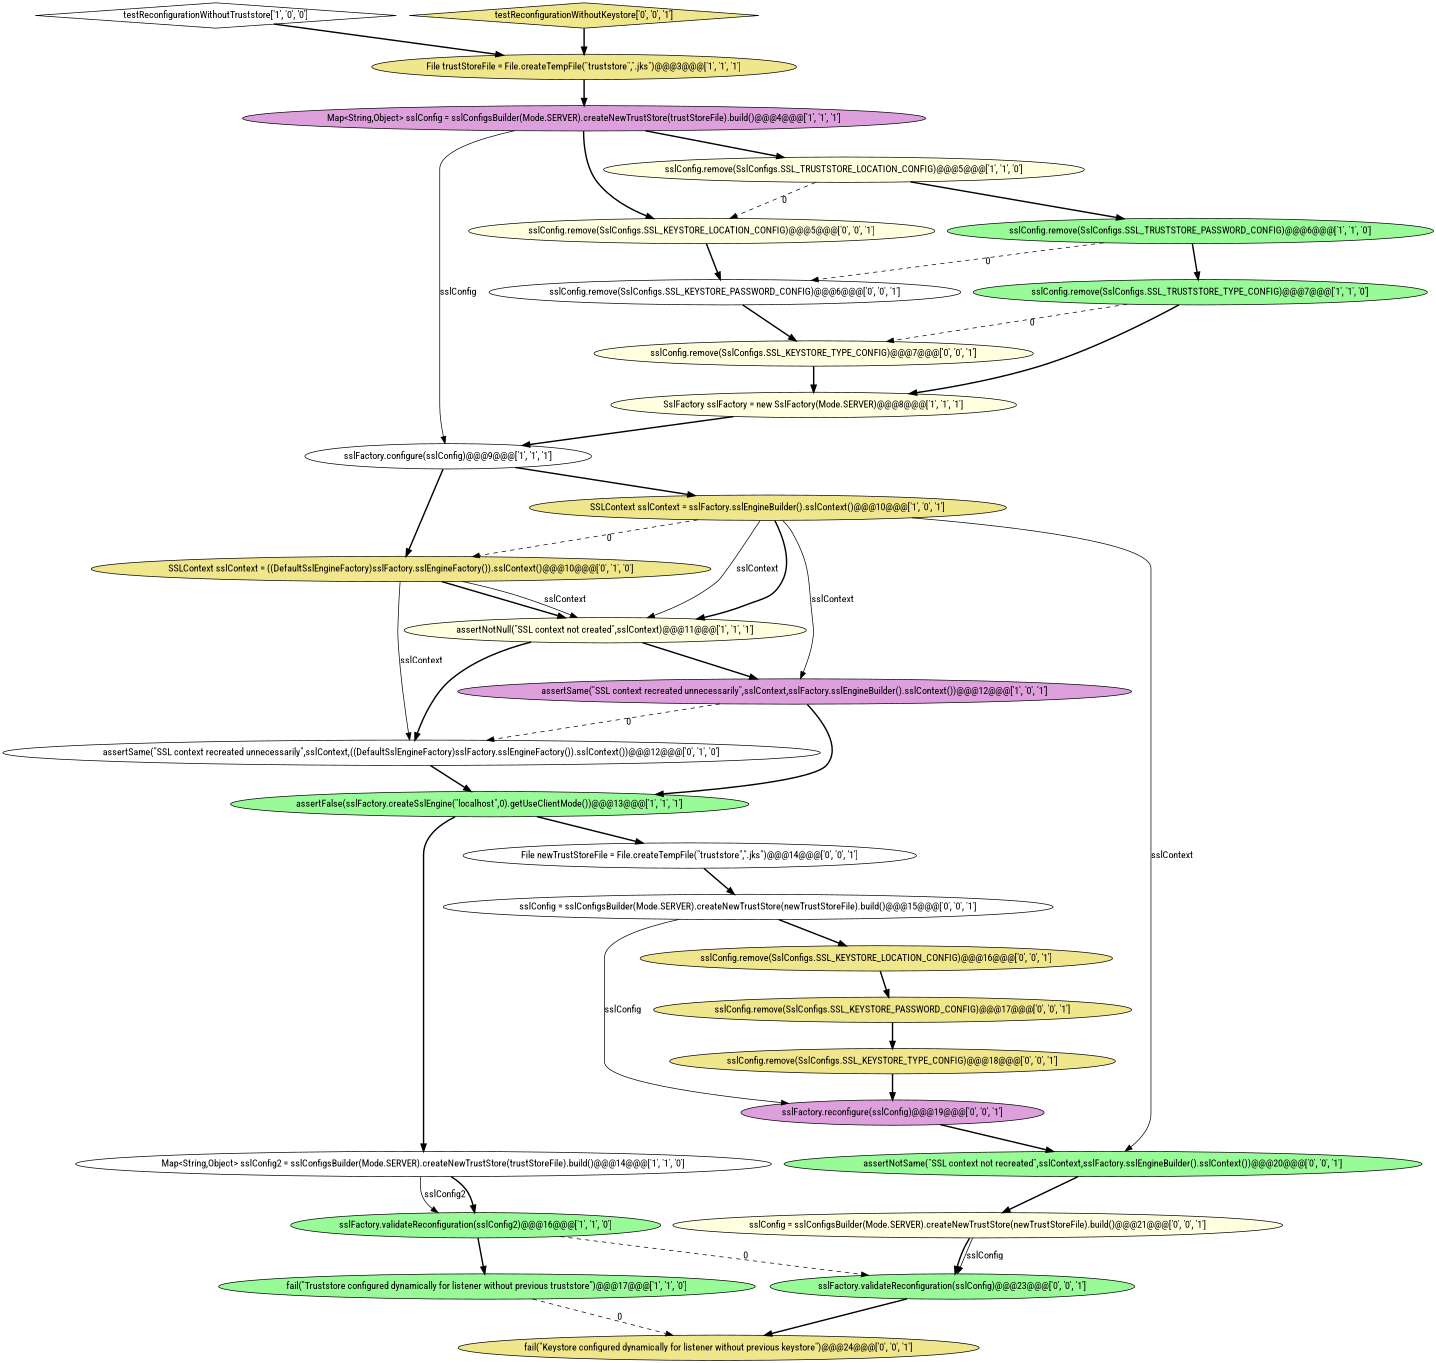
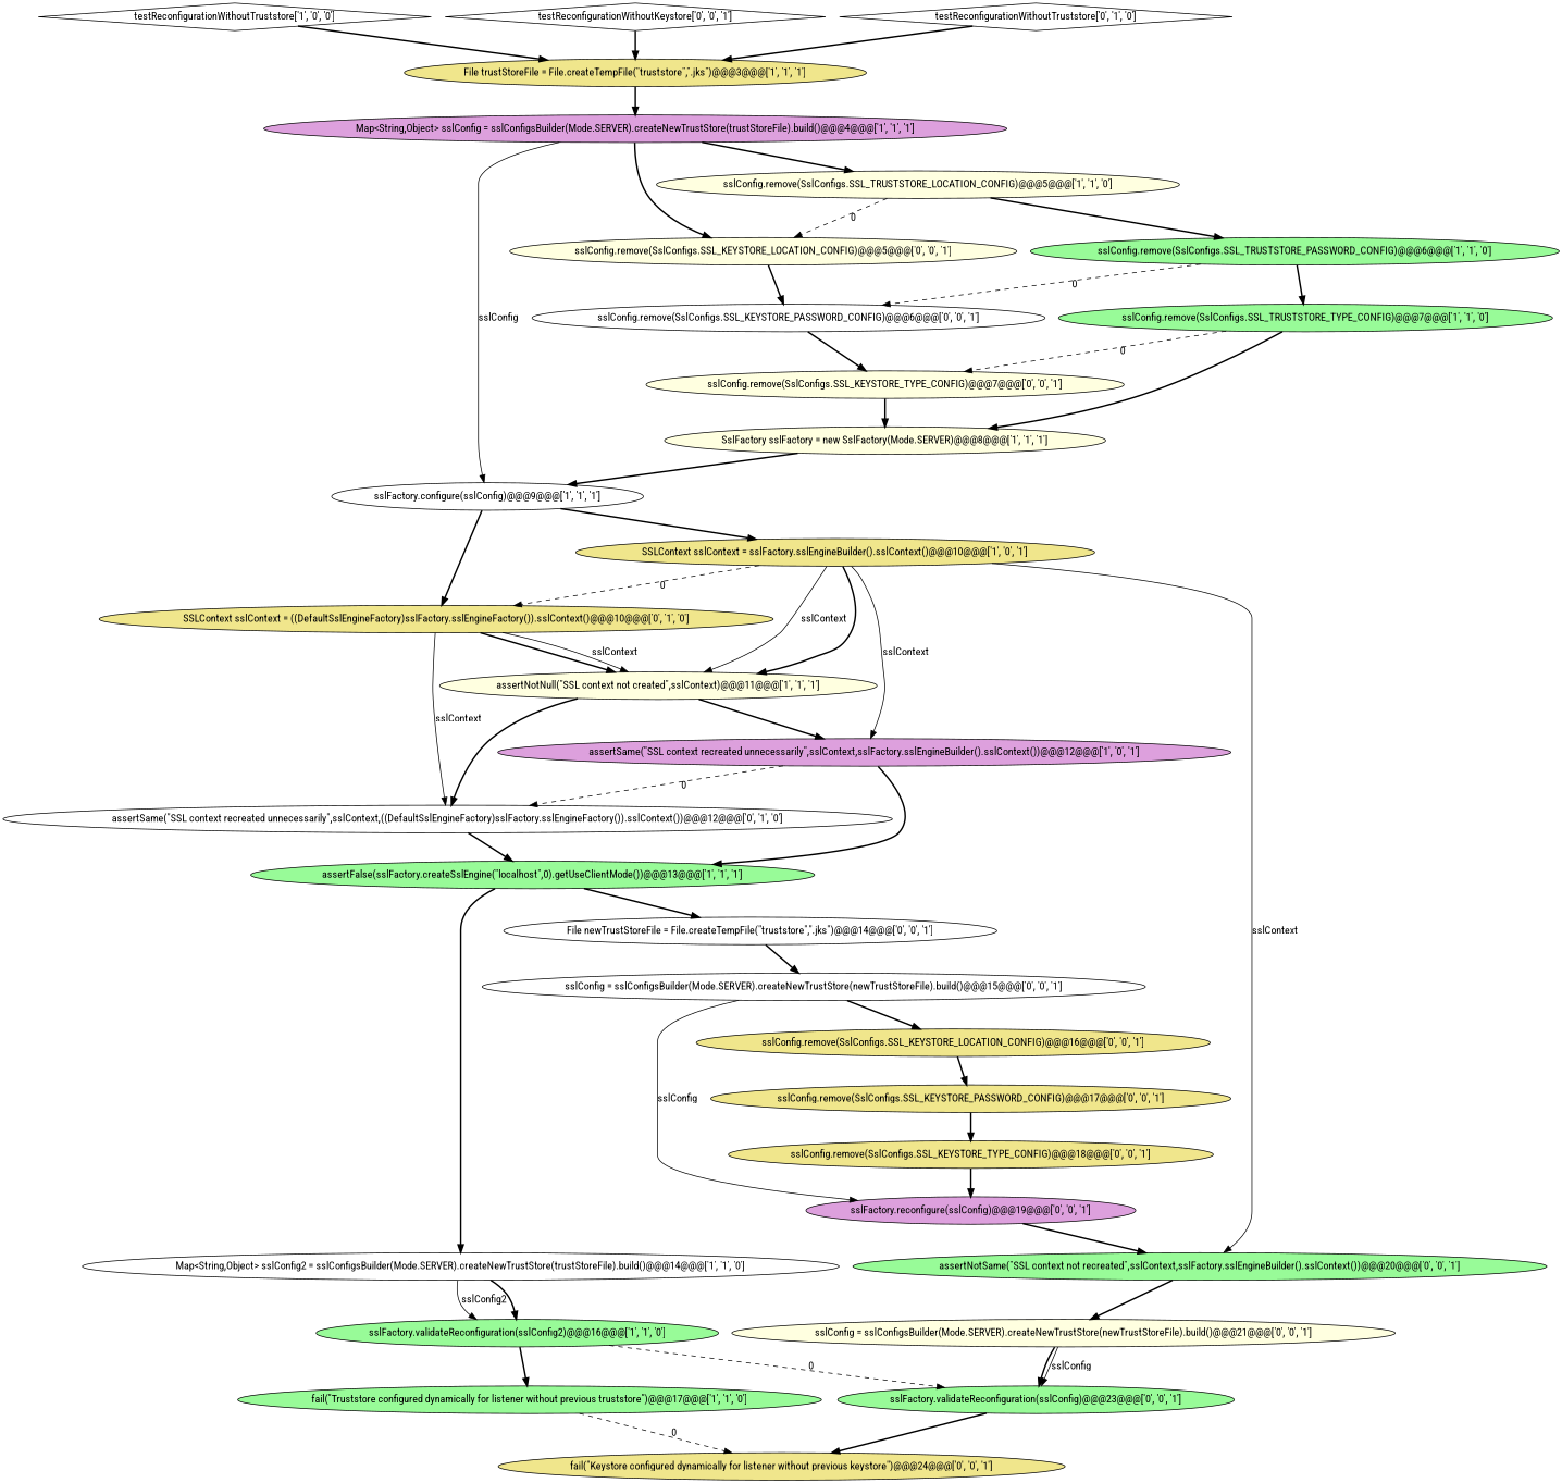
  digraph {
    fontname="Roboto Condensed"
    node [fillcolor=white fontname="Roboto Condensed" shape=ellipse style=filled]
    edge [fontname="Roboto Condensed" style=bold]
    n1 [fillcolor=khaki label="File trustStoreFile = File.createTempFile(\"truststore\",\".jks\")@@@3@@@['1', '1', '1']"]
    n2 [fillcolor=plum label="Map<String,Object> sslConfig = sslConfigsBuilder(Mode.SERVER).createNewTrustStore(trustStoreFile).build()@@@4@@@['1', '1', '1']"]
    n3 [label="sslFactory.configure(sslConfig)@@@9@@@['1', '1', '1']"]
    n4 [fillcolor=lightyellow label="sslConfig.remove(SslConfigs.SSL_KEYSTORE_LOCATION_CONFIG)@@@5@@@['0', '0', '1']"]
    n5 [fillcolor=lightyellow label="sslConfig.remove(SslConfigs.SSL_TRUSTSTORE_LOCATION_CONFIG)@@@5@@@['1', '1', '0']"]
    n6 [fillcolor=plum label="assertSame(\"SSL context recreated unnecessarily\",sslContext,sslFactory.sslEngineBuilder().sslContext())@@@12@@@['1', '0', '1']"]
    n7 [fillcolor=palegreen label="assertFalse(sslFactory.createSslEngine(\"localhost\",0).getUseClientMode())@@@13@@@['1', '1', '1']"]
    n8 [label="assertSame(\"SSL context recreated unnecessarily\",sslContext,((DefaultSslEngineFactory)sslFactory.sslEngineFactory()).sslContext())@@@12@@@['0', '1', '0']"]
    n9 [label="File newTrustStoreFile = File.createTempFile(\"truststore\",\".jks\")@@@14@@@['0', '0', '1']"]
    n10 [label="Map<String,Object> sslConfig2 = sslConfigsBuilder(Mode.SERVER).createNewTrustStore(trustStoreFile).build()@@@14@@@['1', '1', '0']"]
    n11 [label="sslConfig = sslConfigsBuilder(Mode.SERVER).createNewTrustStore(newTrustStoreFile).build()@@@15@@@['0', '0', '1']"]
    n12 [fillcolor=palegreen label="sslFactory.validateReconfiguration(sslConfig2)@@@16@@@['1', '1', '0']"]
    n13 [fillcolor=lightyellow label="sslConfig.remove(SslConfigs.SSL_KEYSTORE_TYPE_CONFIG)@@@7@@@['0', '0', '1']"]
    n14 [fillcolor=lightyellow label="SslFactory sslFactory = new SslFactory(Mode.SERVER)@@@8@@@['1', '1', '1']"]
    n15 [fillcolor=khaki label="sslConfig.remove(SslConfigs.SSL_KEYSTORE_TYPE_CONFIG)@@@18@@@['0', '0', '1']"]
    n16 [fillcolor=plum label="sslFactory.reconfigure(sslConfig)@@@19@@@['0', '0', '1']"]
    n17 [fillcolor=palegreen label="assertNotSame(\"SSL context not recreated\",sslContext,sslFactory.sslEngineBuilder().sslContext())@@@20@@@['0', '0', '1']"]
    n18 [fillcolor=khaki label="SSLContext sslContext = sslFactory.sslEngineBuilder().sslContext()@@@10@@@['1', '0', '1']"]
    n19 [fillcolor=khaki label="SSLContext sslContext = ((DefaultSslEngineFactory)sslFactory.sslEngineFactory()).sslContext()@@@10@@@['0', '1', '0']"]
    n20 [label="sslConfig.remove(SslConfigs.SSL_KEYSTORE_PASSWORD_CONFIG)@@@6@@@['0', '0', '1']"]
    n21 [fillcolor=palegreen label="sslConfig.remove(SslConfigs.SSL_TRUSTSTORE_PASSWORD_CONFIG)@@@6@@@['1', '1', '0']"]
    n22 [fillcolor=palegreen label="fail(\"Truststore configured dynamically for listener without previous truststore\")@@@17@@@['1', '1', '0']"]
    n23 [fillcolor=khaki label="fail(\"Keystore configured dynamically for listener without previous keystore\")@@@24@@@['0', '0', '1']"]
    n24 [fillcolor=khaki label="sslConfig.remove(SslConfigs.SSL_KEYSTORE_LOCATION_CONFIG)@@@16@@@['0', '0', '1']"]
    n25 [fillcolor=khaki label="sslConfig.remove(SslConfigs.SSL_KEYSTORE_PASSWORD_CONFIG)@@@17@@@['0', '0', '1']"]
    n26 [fillcolor=lightyellow label="sslConfig = sslConfigsBuilder(Mode.SERVER).createNewTrustStore(newTrustStoreFile).build()@@@21@@@['0', '0', '1']"]
    n27 [fillcolor=lightyellow label="assertNotNull(\"SSL context not created\",sslContext)@@@11@@@['1', '1', '1']"]
    n28 [label="testReconfigurationWithoutTruststore['1', '0', '0']" shape=diamond]
    n29 [fillcolor=palegreen label="sslConfig.remove(SslConfigs.SSL_TRUSTSTORE_TYPE_CONFIG)@@@7@@@['1', '1', '0']"]
-   n30 [fillcolor=khaki label="testReconfigurationWithoutKeystore['0', '0', '1']" shape=diamond]
+   n30 [label="testReconfigurationWithoutKeystore['0', '0', '1']" shape=diamond]
    n31 [fillcolor=palegreen label="sslFactory.validateReconfiguration(sslConfig)@@@23@@@['0', '0', '1']"]
+   n32 [label="testReconfigurationWithoutTruststore['0', '1', '0']" shape=diamond]
    n1 -> n2
    n2 -> n3 [label=sslConfig style=solid]
    n2 -> n4
    n2 -> n5
    n3 -> n18
    n3 -> n19
    n4 -> n20
    n5 -> n4 [label=0 style=dashed]
    n5 -> n21
    n6 -> n7
    n6 -> n8 [label=0 style=dashed]
    n7 -> n9
    n7 -> n10
    n8 -> n7
    n9 -> n11
    n10 -> n12 [label=sslConfig2 style=solid]
    n10 -> n12
    n11 -> n16 [label=sslConfig style=solid]
    n11 -> n24
    n12 -> n22
    n12 -> n31 [label=0 style=dashed]
    n13 -> n14
    n14 -> n3
    n15 -> n16
    n16 -> n17
    n17 -> n26
    n18 -> n6 [label=sslContext style=solid]
    n18 -> n17 [label=sslContext style=solid]
    n18 -> n19 [label=0 style=dashed]
    n18 -> n27
    n18 -> n27 [label=sslContext style=solid]
    n19 -> n8 [label=sslContext style=solid]
    n19 -> n27
    n19 -> n27 [label=sslContext style=solid]
    n20 -> n13
    n21 -> n20 [label=0 style=dashed]
    n21 -> n29
    n22 -> n23 [label=0 style=dashed]
    n24 -> n25
    n25 -> n15
    n26 -> n31
    n26 -> n31 [label=sslConfig style=solid]
    n27 -> n6
    n27 -> n8
    n28 -> n1
    n29 -> n13 [label=0 style=dashed]
    n29 -> n14
    n30 -> n1
    n31 -> n23
+   n32 -> n1
  }
